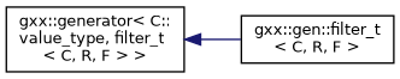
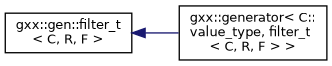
  digraph {
    rankdir=LR
    node [color=black fillcolor=white fontname=Helvetica fontsize=10 shape=record style=filled]
    n1 [height=0.2 label="gxx::generator\< C::\lvalue_type, filter_t\l\< C, R, F \> \>" width=0.4]
    n2 [height=0.2 label="gxx::gen::filter_t\l\< C, R, F \>" width=0.4]
-   n1 -> n2 [color=midnightblue dir=back fontname=Helvetica fontsize=10 labelfontname=Helvetica labelfontsize=10 style=solid]
+   n2 -> n1 [color=midnightblue dir=back fontname=Helvetica fontsize=10 labelfontname=Helvetica labelfontsize=10 style=solid]
  }
